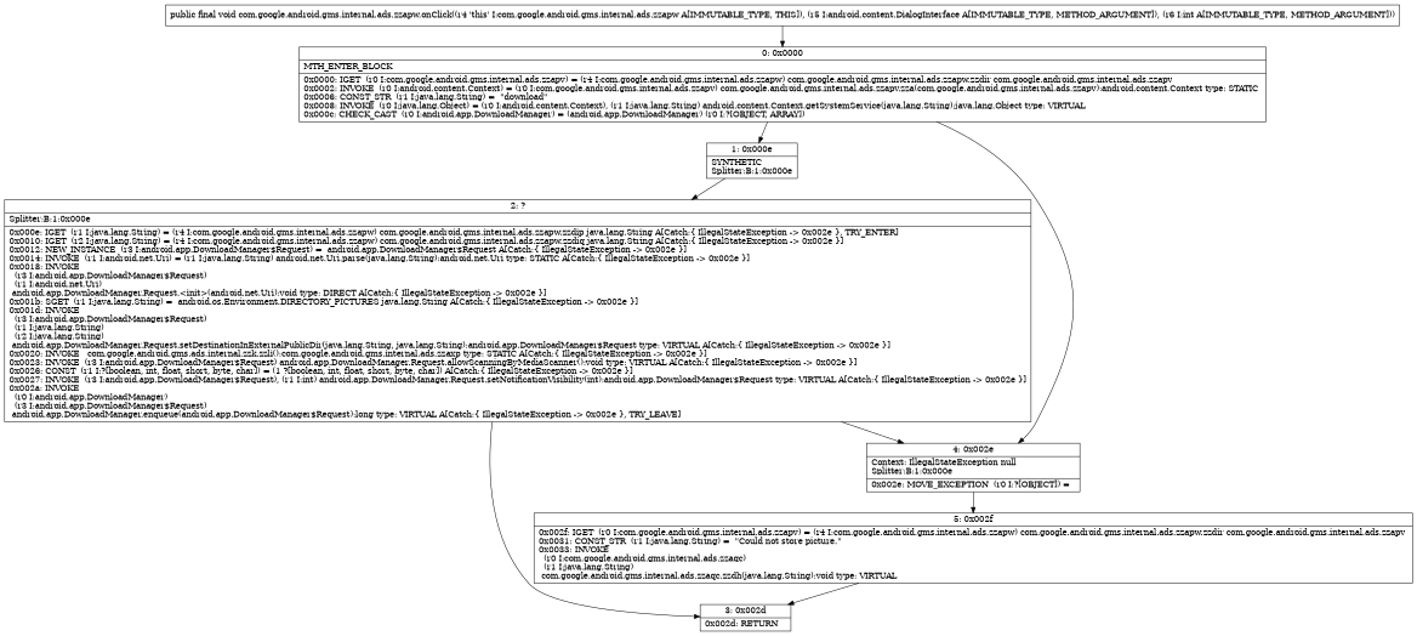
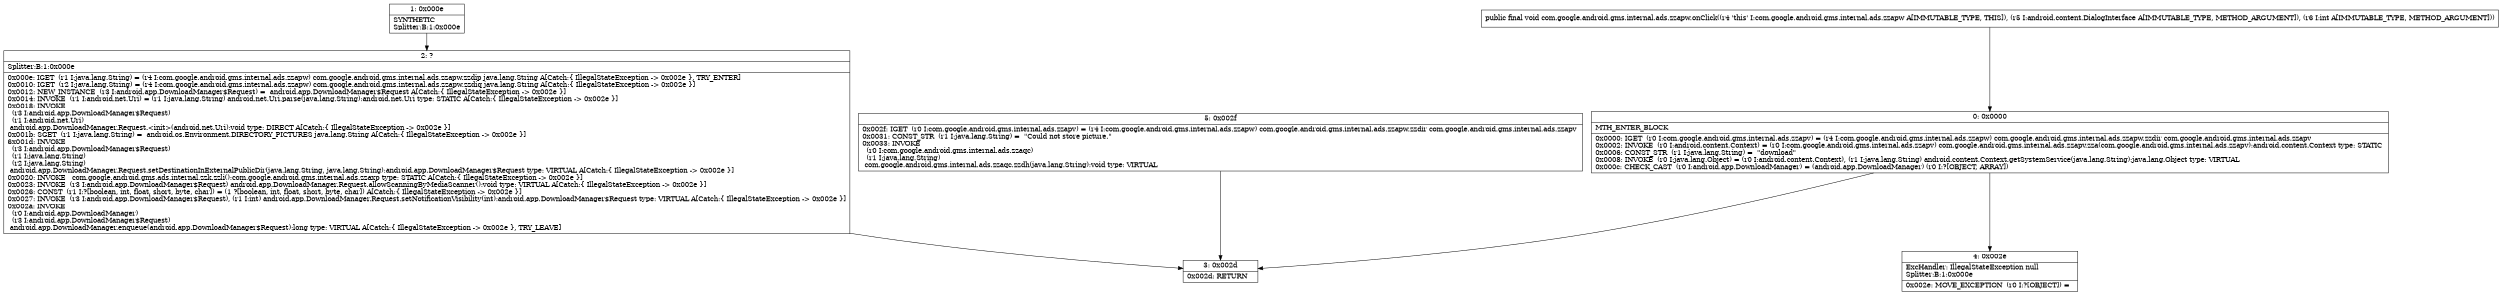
  digraph {
    node [shape=record]
    n1 [label="{0\:\ 0x0000|MTH_ENTER_BLOCK\l|0x0000: IGET  (r0 I:com.google.android.gms.internal.ads.zzapv) = (r4 I:com.google.android.gms.internal.ads.zzapw) com.google.android.gms.internal.ads.zzapw.zzdir com.google.android.gms.internal.ads.zzapv \l0x0002: INVOKE  (r0 I:android.content.Context) = (r0 I:com.google.android.gms.internal.ads.zzapv) com.google.android.gms.internal.ads.zzapv.zza(com.google.android.gms.internal.ads.zzapv):android.content.Context type: STATIC \l0x0006: CONST_STR  (r1 I:java.lang.String) =  \"download\" \l0x0008: INVOKE  (r0 I:java.lang.Object) = (r0 I:android.content.Context), (r1 I:java.lang.String) android.content.Context.getSystemService(java.lang.String):java.lang.Object type: VIRTUAL \l0x000c: CHECK_CAST  (r0 I:android.app.DownloadManager) = (android.app.DownloadManager) (r0 I:?[OBJECT, ARRAY]) \l}"]
    n2 [label="{1\:\ 0x000e|SYNTHETIC\lSplitter:B:1:0x000e\l}"]
-   n3 [label="{4\:\ 0x002e|Context: IllegalStateException null\lSplitter:B:1:0x000e\l|0x002e: MOVE_EXCEPTION  (r0 I:?[OBJECT]) =  \l}"]
-   n4 [label="{2\:\ ?|Splitter:B:1:0x000e\l|0x000e: IGET  (r1 I:java.lang.String) = (r4 I:com.google.android.gms.internal.ads.zzapw) com.google.android.gms.internal.ads.zzapw.zzdip java.lang.String A[Catch:\{ IllegalStateException \-\> 0x002e \}, TRY_ENTER]\l0x0010: IGET  (r2 I:java.lang.String) = (r4 I:com.google.android.gms.internal.ads.zzapw) com.google.android.gms.internal.ads.zzapw.zzdiq java.lang.String A[Catch:\{ IllegalStateException \-\> 0x002e \}]\l0x0012: NEW_INSTANCE  (r3 I:android.app.DownloadManager$Request) =  android.app.DownloadManager$Request A[Catch:\{ IllegalStateException \-\> 0x002e \}]\l0x0014: INVOKE  (r1 I:android.net.Uri) = (r1 I:java.lang.String) android.net.Uri.parse(java.lang.String):android.net.Uri type: STATIC A[Catch:\{ IllegalStateException \-\> 0x002e \}]\l0x0018: INVOKE  \l  (r3 I:android.app.DownloadManager$Request)\l  (r1 I:android.net.Uri)\l android.app.DownloadManager.Request.\<init\>(android.net.Uri):void type: DIRECT A[Catch:\{ IllegalStateException \-\> 0x002e \}]\l0x001b: SGET  (r1 I:java.lang.String) =  android.os.Environment.DIRECTORY_PICTURES java.lang.String A[Catch:\{ IllegalStateException \-\> 0x002e \}]\l0x001d: INVOKE  \l  (r3 I:android.app.DownloadManager$Request)\l  (r1 I:java.lang.String)\l  (r2 I:java.lang.String)\l android.app.DownloadManager.Request.setDestinationInExternalPublicDir(java.lang.String, java.lang.String):android.app.DownloadManager$Request type: VIRTUAL A[Catch:\{ IllegalStateException \-\> 0x002e \}]\l0x0020: INVOKE   com.google.android.gms.ads.internal.zzk.zzli():com.google.android.gms.internal.ads.zzaxp type: STATIC A[Catch:\{ IllegalStateException \-\> 0x002e \}]\l0x0023: INVOKE  (r3 I:android.app.DownloadManager$Request) android.app.DownloadManager.Request.allowScanningByMediaScanner():void type: VIRTUAL A[Catch:\{ IllegalStateException \-\> 0x002e \}]\l0x0026: CONST  (r1 I:?[boolean, int, float, short, byte, char]) = (1 ?[boolean, int, float, short, byte, char]) A[Catch:\{ IllegalStateException \-\> 0x002e \}]\l0x0027: INVOKE  (r3 I:android.app.DownloadManager$Request), (r1 I:int) android.app.DownloadManager.Request.setNotificationVisibility(int):android.app.DownloadManager$Request type: VIRTUAL A[Catch:\{ IllegalStateException \-\> 0x002e \}]\l0x002a: INVOKE  \l  (r0 I:android.app.DownloadManager)\l  (r3 I:android.app.DownloadManager$Request)\l android.app.DownloadManager.enqueue(android.app.DownloadManager$Request):long type: VIRTUAL A[Catch:\{ IllegalStateException \-\> 0x002e \}, TRY_LEAVE]\l}"]
+   n3 [label="{4\:\ 0x002e|ExcHandler: IllegalStateException null\lSplitter:B:1:0x000e\l|0x002e: MOVE_EXCEPTION  (r0 I:?[OBJECT]) =  \l}"]
+   n4 [label="{2\:\ ?|Splitter:B:1:0x000e\l|0x000e: IGET  (r1 I:java.lang.String) = (r4 I:com.google.android.gms.internal.ads.zzapw) com.google.android.gms.internal.ads.zzapw.zzdip java.lang.String A[Catch:\{ IllegalStateException \-\> 0x002e \}, TRY_ENTER]\l0x0010: IGET  (r2 I:java.lang.String) = (r4 I:com.google.android.gms.internal.ads.zzapw) com.google.android.gms.internal.ads.zzapw.zzdiq java.lang.String A[Catch:\{ IllegalStateException \-\> 0x002e \}]\l0x0012: NEW_INSTANCE  (r3 I:android.app.DownloadManager$Request) =  android.app.DownloadManager$Request A[Catch:\{ IllegalStateException \-\> 0x002e \}]\l0x0014: INVOKE  (r1 I:android.net.Uri) = (r1 I:java.lang.String) android.net.Uri.parse(java.lang.String):android.net.Uri type: STATIC A[Catch:\{ IllegalStateException \-\> 0x002e \}]\l0x0018: INVOKE  \l  (r3 I:android.app.DownloadManager$Request)\l  (r1 I:android.net.Uri)\l android.app.DownloadManager.Request.\<init\>(android.net.Uri):void type: DIRECT A[Catch:\{ IllegalStateException \-\> 0x002e \}]\l0x001b: SGET  (r1 I:java.lang.String) =  android.os.Environment.DIRECTORY_PICTURES java.lang.String A[Catch:\{ IllegalStateException \-\> 0x002e \}]\l6x001d: INVOKE  \l  (r3 I:android.app.DownloadManager$Request)\l  (r1 I:java.lang.String)\l  (r2 I:java.lang.String)\l android.app.DownloadManager.Request.setDestinationInExternalPublicDir(java.lang.String, java.lang.String):android.app.DownloadManager$Request type: VIRTUAL A[Catch:\{ IllegalStateException \-\> 0x002e \}]\l0x0020: INVOKE   com.google.android.gms.ads.internal.zzk.zzli():com.google.android.gms.internal.ads.zzaxp type: STATIC A[Catch:\{ IllegalStateException \-\> 0x002e \}]\l0x0023: INVOKE  (r3 I:android.app.DownloadManager$Request) android.app.DownloadManager.Request.allowScanningByMediaScanner():void type: VIRTUAL A[Catch:\{ IllegalStateException \-\> 0x002e \}]\l0x0026: CONST  (r1 I:?[boolean, int, float, short, byte, char]) = (1 ?[boolean, int, float, short, byte, char]) A[Catch:\{ IllegalStateException \-\> 0x002e \}]\l0x0027: INVOKE  (r3 I:android.app.DownloadManager$Request), (r1 I:int) android.app.DownloadManager.Request.setNotificationVisibility(int):android.app.DownloadManager$Request type: VIRTUAL A[Catch:\{ IllegalStateException \-\> 0x002e \}]\l0x002a: INVOKE  \l  (r0 I:android.app.DownloadManager)\l  (r3 I:android.app.DownloadManager$Request)\l android.app.DownloadManager.enqueue(android.app.DownloadManager$Request):long type: VIRTUAL A[Catch:\{ IllegalStateException \-\> 0x002e \}, TRY_LEAVE]\l}"]
    n5 [label="{3\:\ 0x002d|0x002d: RETURN   \l}"]
    n6 [label="{5\:\ 0x002f|0x002f: IGET  (r0 I:com.google.android.gms.internal.ads.zzapv) = (r4 I:com.google.android.gms.internal.ads.zzapw) com.google.android.gms.internal.ads.zzapw.zzdir com.google.android.gms.internal.ads.zzapv \l0x0031: CONST_STR  (r1 I:java.lang.String) =  \"Could not store picture.\" \l0x0033: INVOKE  \l  (r0 I:com.google.android.gms.internal.ads.zzaqc)\l  (r1 I:java.lang.String)\l com.google.android.gms.internal.ads.zzaqc.zzdh(java.lang.String):void type: VIRTUAL \l}"]
    n7 [label="{public final void com.google.android.gms.internal.ads.zzapw.onClick((r4 'this' I:com.google.android.gms.internal.ads.zzapw A[IMMUTABLE_TYPE, THIS]), (r5 I:android.content.DialogInterface A[IMMUTABLE_TYPE, METHOD_ARGUMENT]), (r6 I:int A[IMMUTABLE_TYPE, METHOD_ARGUMENT])) }"]
-   n1 -> n2
+   n1 -> n5
    n1 -> n3
    n2 -> n4
-   n3 -> n6
-   n4 -> n3
    n4 -> n5
    n6 -> n5
    n7 -> n1
  }
